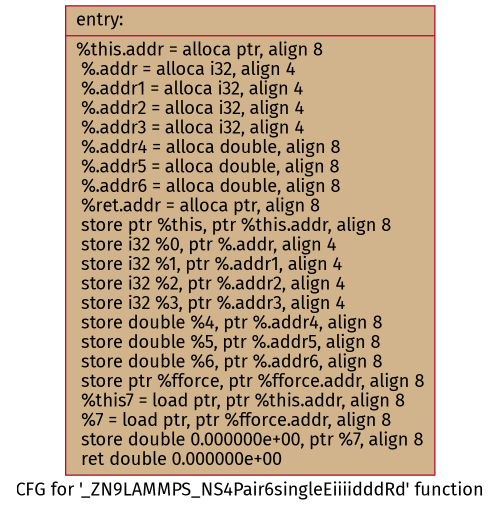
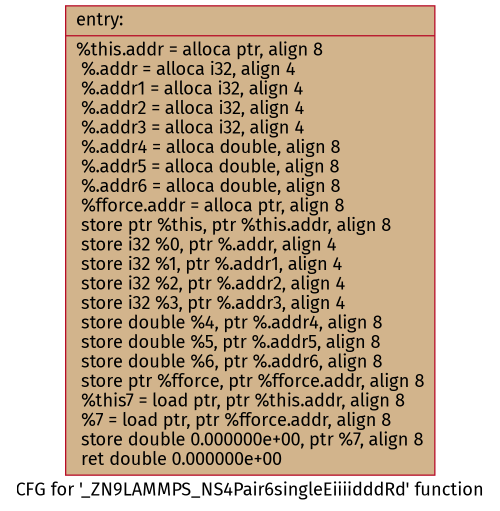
  digraph {
    label="CFG for '_ZN9LAMMPS_NS4Pair6singleEiiiidddRd' function"
    fontname="Fira Sans"
-   n1 [color="#b70d28ff" fillcolor=tan fontname="Fira Sans" label="{entry:\l|  %this.addr = alloca ptr, align 8\l  %.addr = alloca i32, align 4\l  %.addr1 = alloca i32, align 4\l  %.addr2 = alloca i32, align 4\l  %.addr3 = alloca i32, align 4\l  %.addr4 = alloca double, align 8\l  %.addr5 = alloca double, align 8\l  %.addr6 = alloca double, align 8\l  %ret.addr = alloca ptr, align 8\l  store ptr %this, ptr %this.addr, align 8\l  store i32 %0, ptr %.addr, align 4\l  store i32 %1, ptr %.addr1, align 4\l  store i32 %2, ptr %.addr2, align 4\l  store i32 %3, ptr %.addr3, align 4\l  store double %4, ptr %.addr4, align 8\l  store double %5, ptr %.addr5, align 8\l  store double %6, ptr %.addr6, align 8\l  store ptr %fforce, ptr %fforce.addr, align 8\l  %this7 = load ptr, ptr %this.addr, align 8\l  %7 = load ptr, ptr %fforce.addr, align 8\l  store double 0.000000e+00, ptr %7, align 8\l  ret double 0.000000e+00\l}" shape=record style=filled]
+   n1 [color="#b70d28ff" fillcolor=tan fontname="Fira Sans" label="{entry:\l|  %this.addr = alloca ptr, align 8\l  %.addr = alloca i32, align 4\l  %.addr1 = alloca i32, align 4\l  %.addr2 = alloca i32, align 4\l  %.addr3 = alloca i32, align 4\l  %.addr4 = alloca double, align 8\l  %.addr5 = alloca double, align 8\l  %.addr6 = alloca double, align 8\l  %fforce.addr = alloca ptr, align 8\l  store ptr %this, ptr %this.addr, align 8\l  store i32 %0, ptr %.addr, align 4\l  store i32 %1, ptr %.addr1, align 4\l  store i32 %2, ptr %.addr2, align 4\l  store i32 %3, ptr %.addr3, align 4\l  store double %4, ptr %.addr4, align 8\l  store double %5, ptr %.addr5, align 8\l  store double %6, ptr %.addr6, align 8\l  store ptr %fforce, ptr %fforce.addr, align 8\l  %this7 = load ptr, ptr %this.addr, align 8\l  %7 = load ptr, ptr %fforce.addr, align 8\l  store double 0.000000e+00, ptr %7, align 8\l  ret double 0.000000e+00\l}" shape=record style=filled]
  }
